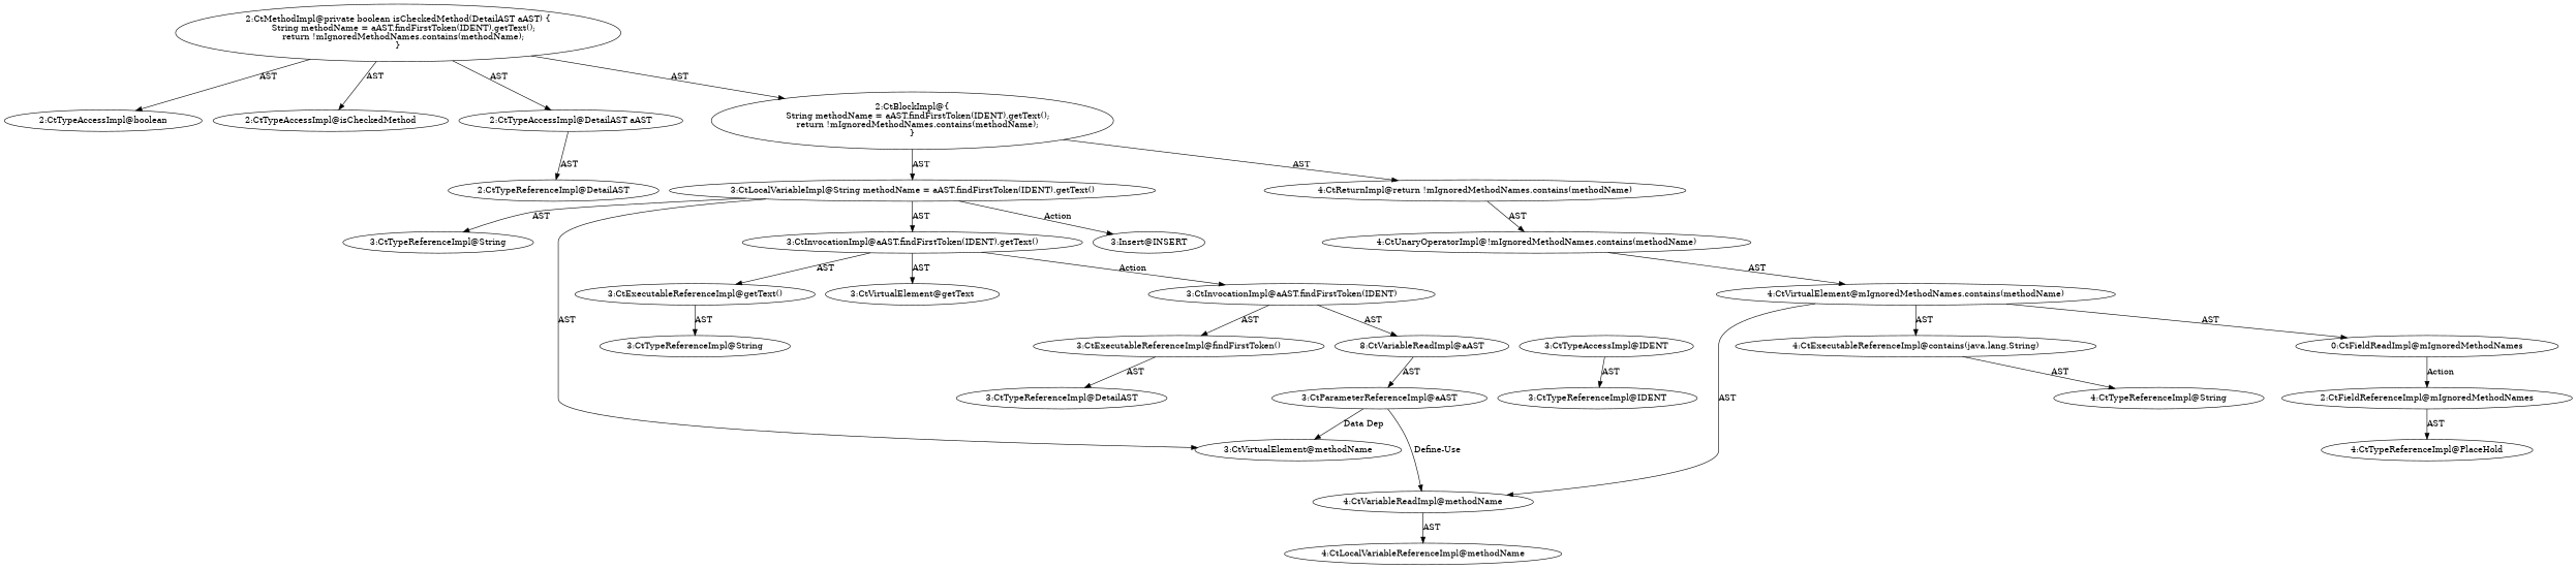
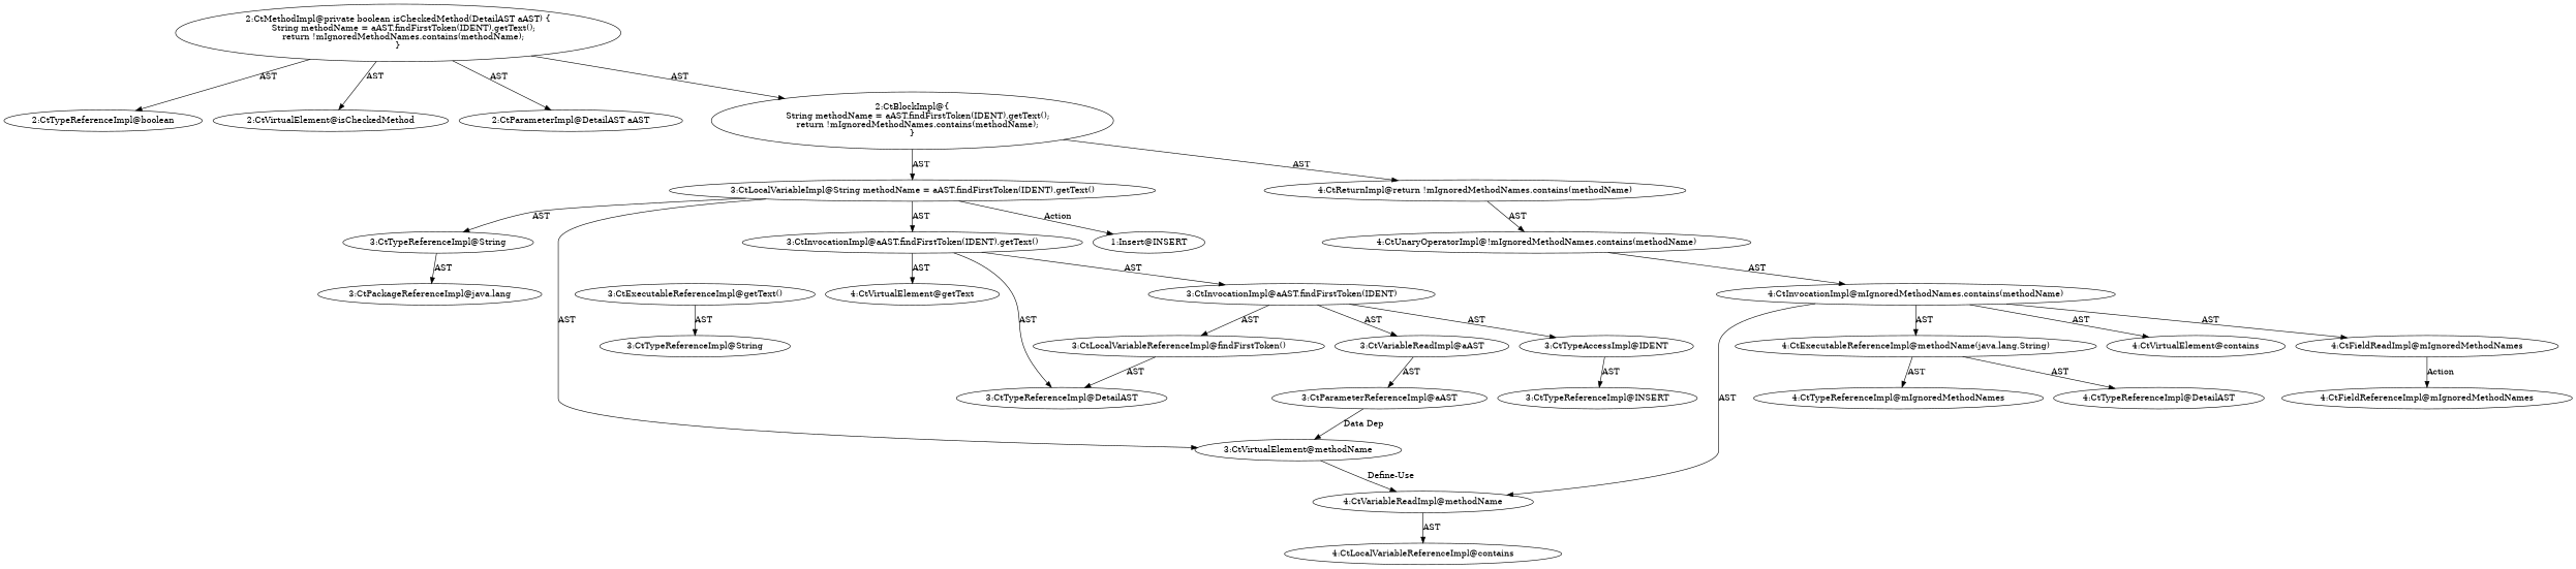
  digraph {
    node [shape=ellipse]
-   n1 [label="2:CtTypeAccessImpl@boolean"]
-   n2 [label="2:CtTypeAccessImpl@isCheckedMethod"]
-   n3 [label="2:CtTypeAccessImpl@DetailAST aAST"]
-   n4 [label="2:CtTypeReferenceImpl@DetailAST"]
+   n1 [label="2:CtTypeReferenceImpl@boolean"]
+   n2 [label="2:CtVirtualElement@isCheckedMethod"]
+   n3 [label="2:CtParameterImpl@DetailAST aAST"]
    n5 [label="3:CtTypeReferenceImpl@String"]
+   n6 [label="3:CtPackageReferenceImpl@java.lang"]
    n7 [label="3:CtExecutableReferenceImpl@getText()"]
    n8 [label="3:CtTypeReferenceImpl@String"]
-   n9 [label="3:CtVirtualElement@getText"]
-   n10 [label="3:CtExecutableReferenceImpl@findFirstToken()"]
+   n9 [label="4:CtVirtualElement@getText"]
+   n10 [label="3:CtLocalVariableReferenceImpl@findFirstToken()"]
    n11 [label="3:CtTypeReferenceImpl@DetailAST"]
-   n12 [label="8:CtVariableReadImpl@aAST"]
+   n12 [label="3:CtVariableReadImpl@aAST"]
    n13 [label="3:CtParameterReferenceImpl@aAST"]
    n14 [label="3:CtVirtualElement@methodName"]
    n15 [label="4:CtVariableReadImpl@methodName"]
    n16 [label="3:CtTypeAccessImpl@IDENT"]
-   n17 [label="3:CtTypeReferenceImpl@IDENT"]
+   n17 [label="3:CtTypeReferenceImpl@INSERT"]
    n18 [label="3:CtInvocationImpl@aAST.findFirstToken(IDENT)"]
    n19 [label="3:CtInvocationImpl@aAST.findFirstToken(IDENT).getText()"]
-   n20 [label="4:CtLocalVariableReferenceImpl@methodName"]
+   n20 [label="4:CtLocalVariableReferenceImpl@contains"]
    n21 [label="3:CtLocalVariableImpl@String methodName = aAST.findFirstToken(IDENT).getText()"]
-   n22 [label="3:Insert@INSERT"]
-   n23 [label="4:CtExecutableReferenceImpl@contains(java.lang.String)"]
-   n25 [label="4:CtTypeReferenceImpl@String"]
-   n27 [label="2:CtFieldReferenceImpl@mIgnoredMethodNames"]
-   n28 [label="4:CtTypeReferenceImpl@PlaceHold"]
-   n29 [label="0:CtFieldReadImpl@mIgnoredMethodNames"]
-   n30 [label="4:CtVirtualElement@mIgnoredMethodNames.contains(methodName)"]
+   n22 [label="1:Insert@INSERT"]
+   n23 [label="4:CtExecutableReferenceImpl@methodName(java.lang.String)"]
+   n24 [label="4:CtTypeReferenceImpl@mIgnoredMethodNames"]
+   n25 [label="4:CtTypeReferenceImpl@DetailAST"]
+   n26 [label="4:CtVirtualElement@contains"]
+   n27 [label="4:CtFieldReferenceImpl@mIgnoredMethodNames"]
+   n29 [label="4:CtFieldReadImpl@mIgnoredMethodNames"]
+   n30 [label="4:CtInvocationImpl@mIgnoredMethodNames.contains(methodName)"]
    n31 [label="4:CtUnaryOperatorImpl@!mIgnoredMethodNames.contains(methodName)"]
    n32 [label="4:CtReturnImpl@return !mIgnoredMethodNames.contains(methodName)"]
    n33 [label="2:CtBlockImpl@\{\n    String methodName = aAST.findFirstToken(IDENT).getText();\n    return !mIgnoredMethodNames.contains(methodName);\n\}"]
    n34 [label="2:CtMethodImpl@private boolean isCheckedMethod(DetailAST aAST) \{\n    String methodName = aAST.findFirstToken(IDENT).getText();\n    return !mIgnoredMethodNames.contains(methodName);\n\}"]
-   n3 -> n4 [label=AST]
+   n5 -> n6 [label=AST]
    n7 -> n8 [label=AST]
    n10 -> n11 [label=AST]
    n12 -> n13 [label=AST]
    n13 -> n14 [label="Data Dep"]
-   n13 -> n15 [label="Define-Use"]
+   n14 -> n15 [label="Define-Use"]
    n15 -> n20 [label=AST]
    n16 -> n17 [label=AST]
    n18 -> n10 [label=AST]
    n18 -> n12 [label=AST]
-   n19 -> n7 [label=AST]
+   n18 -> n16 [label=AST]
+   n19 -> n11 [label=AST]
    n19 -> n9 [label=AST]
-   n19 -> n18 [label=Action]
+   n19 -> n18 [label=AST]
    n21 -> n5 [label=AST]
    n21 -> n14 [label=AST]
    n21 -> n19 [label=AST]
    n21 -> n22 [label=Action]
+   n23 -> n24 [label=AST]
    n23 -> n25 [label=AST]
-   n27 -> n28 [label=AST]
    n29 -> n27 [label=Action]
    n30 -> n15 [label=AST]
    n30 -> n23 [label=AST]
+   n30 -> n26 [label=AST]
    n30 -> n29 [label=AST]
    n31 -> n30 [label=AST]
    n32 -> n31 [label=AST]
    n33 -> n21 [label=AST]
    n33 -> n32 [label=AST]
    n34 -> n1 [label=AST]
    n34 -> n2 [label=AST]
    n34 -> n3 [label=AST]
    n34 -> n33 [label=AST]
  }
